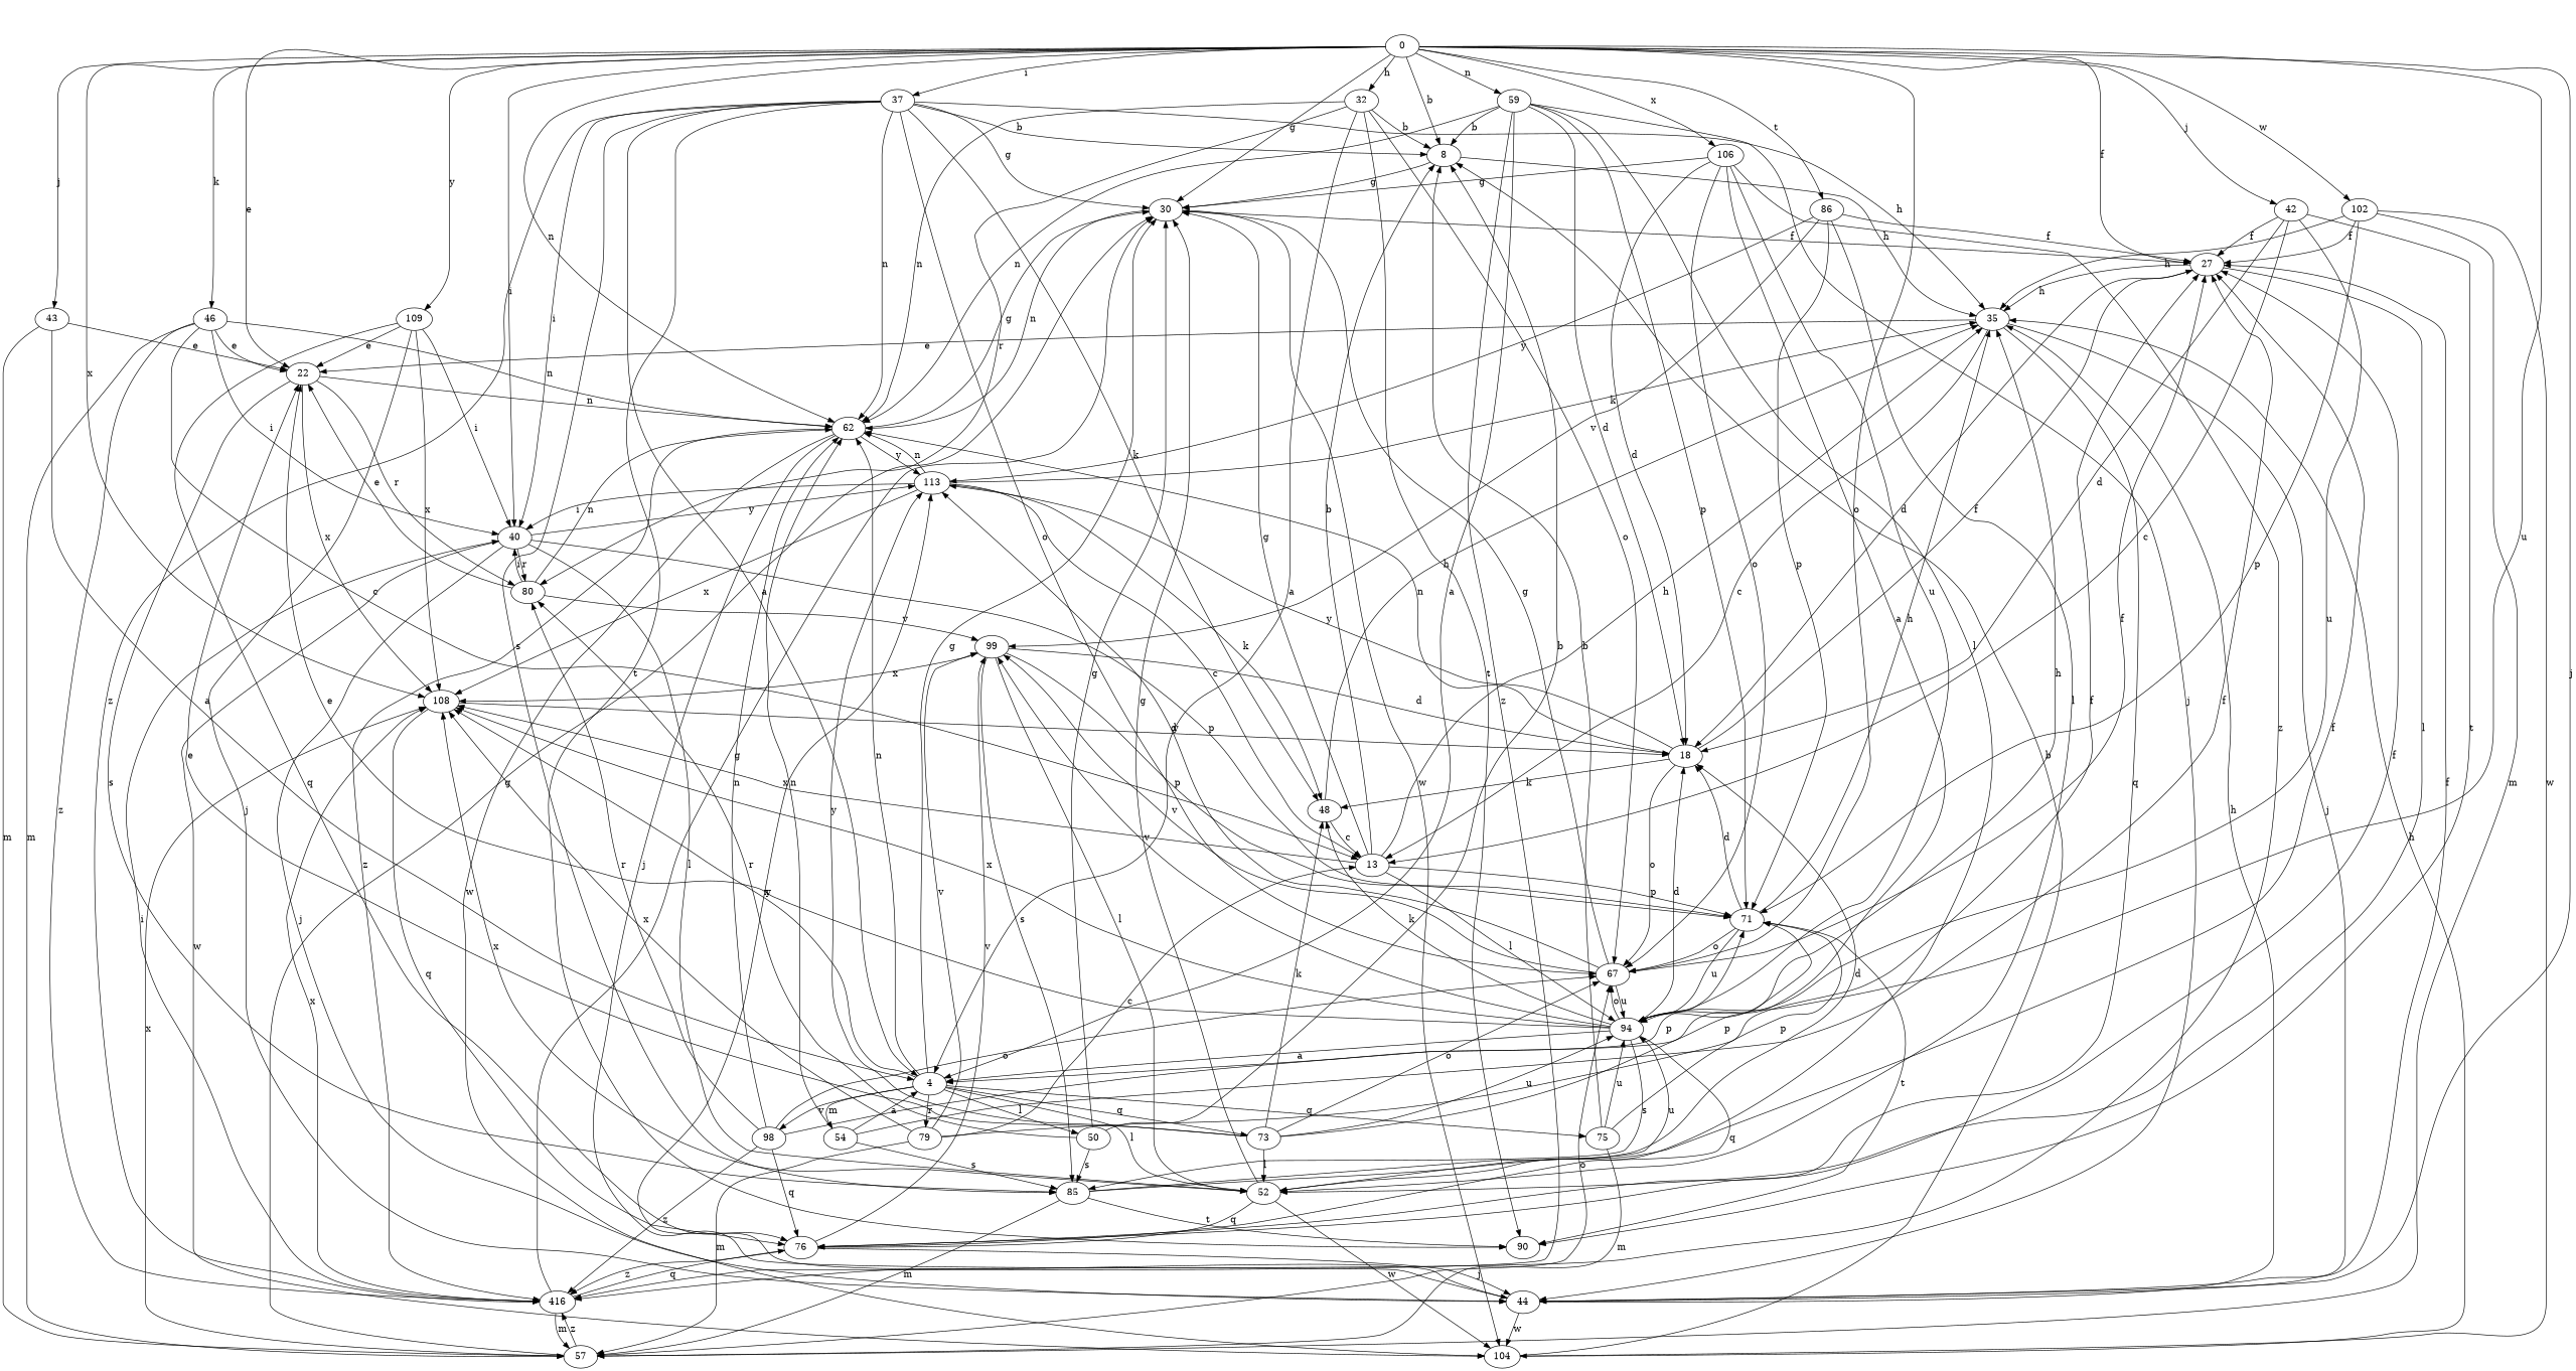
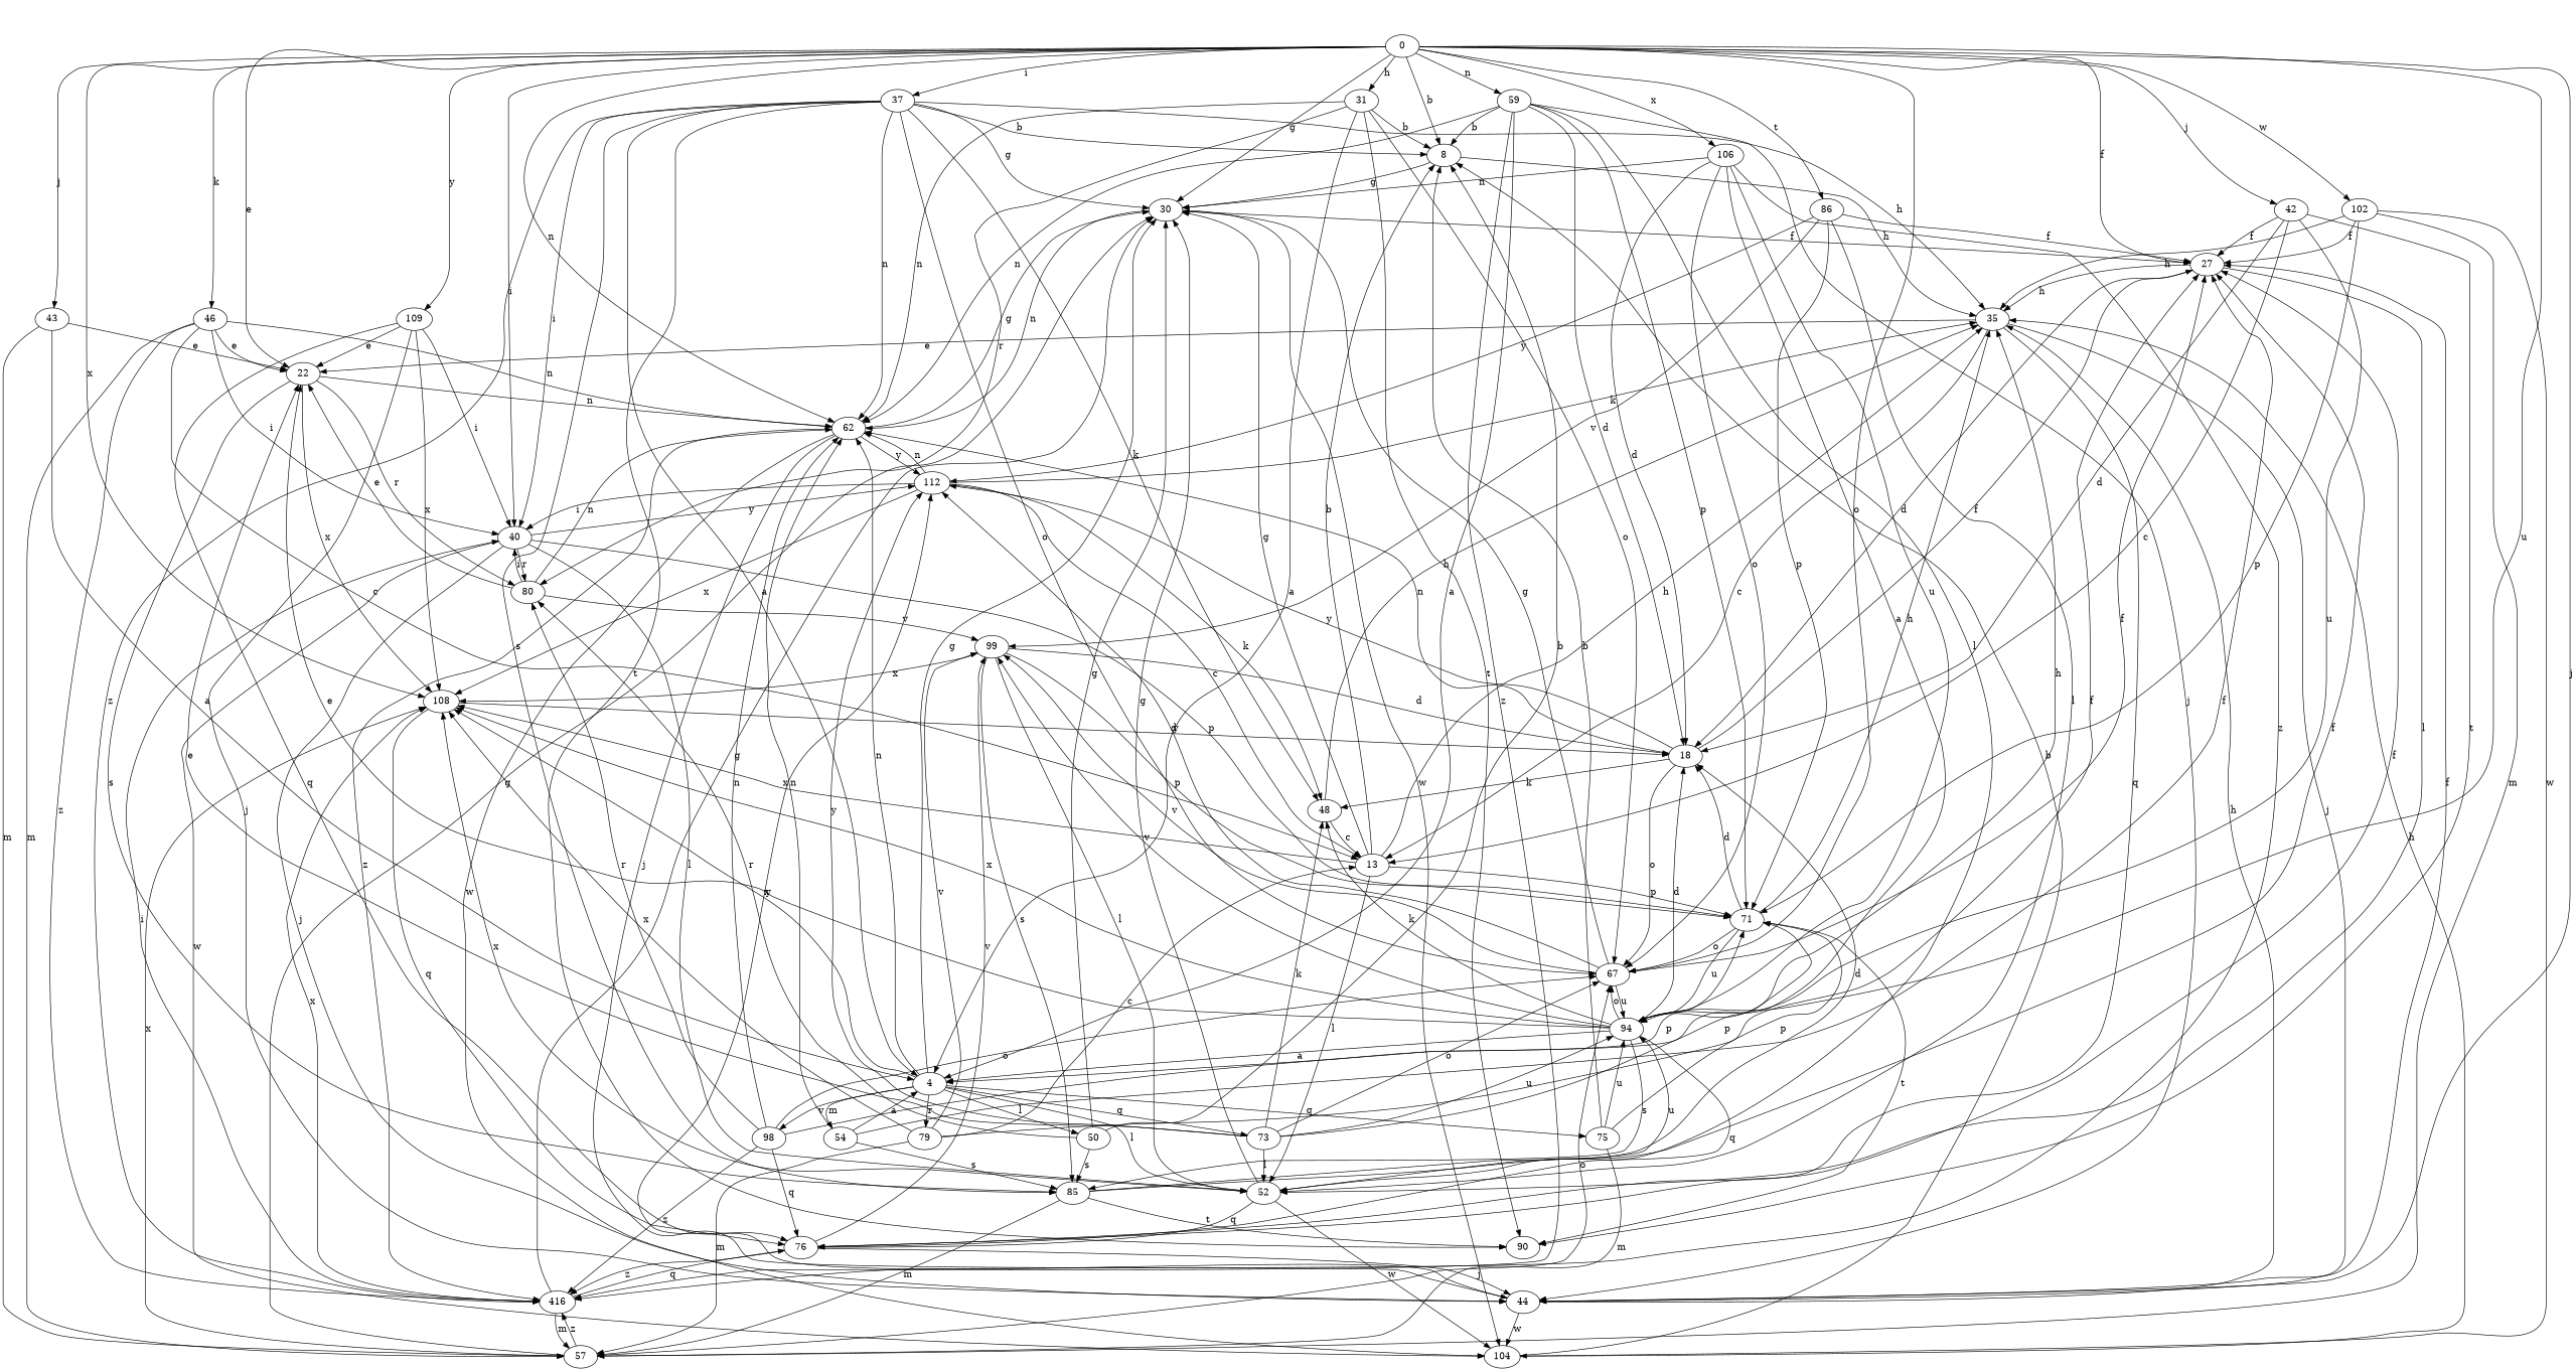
  strict digraph {
    0
    8
    22
    27
    30
-   31 [label=32]
+   31
    37
    40
    42
    43
    44
    46
    59
    62
    67
    86
    94
    102
    106
    108
    109
    35
    80
    85
    52
    18
    104
    4
    90
    48
    n31 [label=416]
    71
-   112 [label=113]
+   112
    13
    57
    99
    76
    50
    54
    73
    75
    79
    98
    0 -> 8 [label=b]
    0 -> 22 [label=e]
    0 -> 27 [label=f]
    0 -> 30 [label=g]
    0 -> 31 [label=h]
    0 -> 37 [label=i]
    0 -> 40 [label=i]
    0 -> 42 [label=j]
    0 -> 43 [label=j]
    0 -> 44 [label=j]
    0 -> 46 [label=k]
    0 -> 59 [label=n]
    0 -> 62 [label=n]
    0 -> 67 [label=o]
    0 -> 86 [label=t]
    0 -> 94 [label=u]
    0 -> 102 [label=w]
    0 -> 106 [label=x]
    0 -> 108 [label=x]
    0 -> 109 [label=y]
    8 -> 30 [label=g]
    8 -> 35 [label=h]
    22 -> 62 [label=n]
    22 -> 108 [label=x]
    22 -> 80 [label=r]
    22 -> 85 [label=s]
    27 -> 35 [label=h]
    27 -> 52 [label=l]
    27 -> 18 [label=d]
    30 -> 27 [label=f]
    30 -> 62 [label=n]
    30 -> 104 [label=w]
    31 -> 8 [label=b]
    31 -> 62 [label=n]
    31 -> 67 [label=o]
    31 -> 80 [label=r]
    31 -> 4 [label=a]
    31 -> 90 [label=t]
    37 -> 8 [label=b]
    37 -> 30 [label=g]
    37 -> 40 [label=i]
    37 -> 62 [label=n]
    37 -> 67 [label=o]
    37 -> 35 [label=h]
    37 -> 85 [label=s]
    37 -> 4 [label=a]
    37 -> 90 [label=t]
    37 -> 48 [label=k]
    37 -> n31 [label=z]
    40 -> 44 [label=j]
    40 -> 80 [label=r]
    40 -> 52 [label=l]
    40 -> 104 [label=w]
    40 -> 71 [label=p]
    40 -> 112 [label=y]
    42 -> 27 [label=f]
    42 -> 94 [label=u]
    42 -> 18 [label=d]
    42 -> 90 [label=t]
    42 -> 13 [label=c]
    43 -> 22 [label=e]
    43 -> 4 [label=a]
    43 -> 57 [label=m]
    44 -> 27 [label=f]
    44 -> 35 [label=h]
    44 -> 104 [label=w]
    44 -> 112 [label=y]
    46 -> 22 [label=e]
    46 -> 40 [label=i]
    46 -> 62 [label=n]
    46 -> n31 [label=z]
    46 -> 13 [label=c]
    46 -> 57 [label=m]
    59 -> 8 [label=b]
    59 -> 44 [label=j]
    59 -> 62 [label=n]
    59 -> 52 [label=l]
    59 -> 18 [label=d]
    59 -> 4 [label=a]
    59 -> n31 [label=z]
    59 -> 71 [label=p]
    62 -> 30 [label=g]
    62 -> 44 [label=j]
    62 -> 104 [label=w]
    62 -> n31 [label=z]
    62 -> 112 [label=y]
    67 -> 27 [label=f]
    67 -> 30 [label=g]
    67 -> 94 [label=u]
    67 -> 112 [label=y]
    67 -> 99 [label=v]
    86 -> 27 [label=f]
    86 -> 52 [label=l]
    86 -> 71 [label=p]
    86 -> 112 [label=y]
    86 -> 99 [label=v]
    94 -> 22 [label=e]
    94 -> 67 [label=o]
    94 -> 108 [label=x]
    94 -> 35 [label=h]
    94 -> 85 [label=s]
    94 -> 18 [label=d]
    94 -> 4 [label=a]
    94 -> 48 [label=k]
    94 -> 99 [label=v]
    94 -> 76 [label=q]
    102 -> 27 [label=f]
    102 -> 35 [label=h]
    102 -> 104 [label=w]
    102 -> 71 [label=p]
    102 -> 57 [label=m]
-   106 -> 30 [label=g]
+   106 -> 30 [label=n]
    106 -> 67 [label=o]
    106 -> 94 [label=u]
    106 -> 18 [label=d]
    106 -> 4 [label=a]
    106 -> n31 [label=z]
    108 -> 18 [label=d]
    108 -> 76 [label=q]
    109 -> 22 [label=e]
    109 -> 40 [label=i]
    109 -> 44 [label=j]
    109 -> 108 [label=x]
    109 -> 76 [label=q]
    35 -> 22 [label=e]
    35 -> 44 [label=j]
    35 -> 13 [label=c]
    35 -> 76 [label=q]
    80 -> 22 [label=e]
    80 -> 40 [label=i]
    80 -> 62 [label=n]
    80 -> 99 [label=v]
    85 -> 27 [label=f]
    85 -> 18 [label=d]
    85 -> 90 [label=t]
    85 -> 57 [label=m]
    52 -> 30 [label=g]
    52 -> 94 [label=u]
    52 -> 108 [label=x]
    52 -> 104 [label=w]
    52 -> 76 [label=q]
    18 -> 27 [label=f]
    18 -> 62 [label=n]
    18 -> 67 [label=o]
    18 -> 48 [label=k]
    18 -> 112 [label=y]
    104 -> 8 [label=b]
    104 -> 35 [label=h]
    4 -> 30 [label=g]
    4 -> 62 [label=n]
    4 -> 108 [label=x]
    4 -> 52 [label=l]
    4 -> 50 [label=l]
    4 -> 54 [label=m]
    4 -> 73 [label=q]
    4 -> 75 [label=q]
    4 -> 79 [label=r]
    4 -> 98 [label=v]
    48 -> 35 [label=h]
    48 -> 13 [label=c]
    n31 -> 30 [label=g]
    n31 -> 40 [label=i]
    n31 -> 108 [label=x]
    n31 -> 57 [label=m]
    n31 -> 76 [label=q]
    71 -> 67 [label=o]
    71 -> 94 [label=u]
    71 -> 35 [label=h]
    71 -> 18 [label=d]
    71 -> 90 [label=t]
    112 -> 40 [label=i]
    112 -> 62 [label=n]
    112 -> 108 [label=x]
    112 -> 35 [label=k]
    112 -> 48 [label=k]
    112 -> 13 [label=c]
    13 -> 8 [label=b]
    13 -> 30 [label=g]
    13 -> 108 [label=x]
    13 -> 35 [label=h]
-   13 -> 94 [label=l]
+   13 -> 52 [label=l]
    13 -> 71 [label=p]
    57 -> 30 [label=g]
    57 -> 67 [label=o]
    57 -> 108 [label=x]
    57 -> n31 [label=z]
    99 -> 108 [label=x]
    99 -> 85 [label=s]
    99 -> 52 [label=l]
    99 -> 18 [label=d]
    99 -> 71 [label=p]
    76 -> 27 [label=f]
    76 -> 44 [label=j]
    76 -> n31 [label=z]
    76 -> 99 [label=v]
    50 -> 8 [label=b]
    50 -> 30 [label=g]
    50 -> 80 [label=r]
    50 -> 85 [label=s]
    54 -> 27 [label=f]
    54 -> 62 [label=n]
    54 -> 85 [label=s]
    54 -> 4 [label=a]
    73 -> 22 [label=e]
    73 -> 67 [label=o]
    73 -> 94 [label=u]
    73 -> 52 [label=l]
    73 -> 48 [label=k]
    73 -> 71 [label=p]
    73 -> 112 [label=y]
    75 -> 8 [label=b]
    75 -> 94 [label=u]
    75 -> 71 [label=p]
    75 -> 57 [label=m]
    79 -> 27 [label=f]
    79 -> 108 [label=x]
    79 -> 13 [label=c]
    79 -> 57 [label=m]
    79 -> 99 [label=v]
    98 -> 62 [label=n]
    98 -> 67 [label=o]
    98 -> 80 [label=r]
    98 -> n31 [label=z]
    98 -> 71 [label=p]
    98 -> 76 [label=q]
  }
